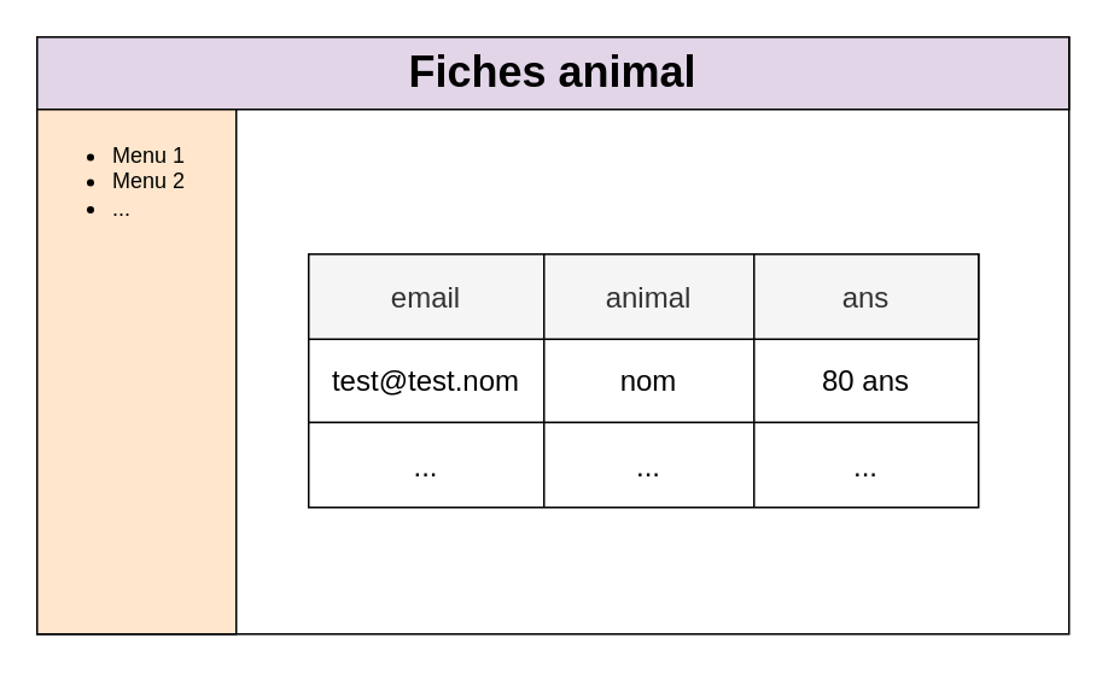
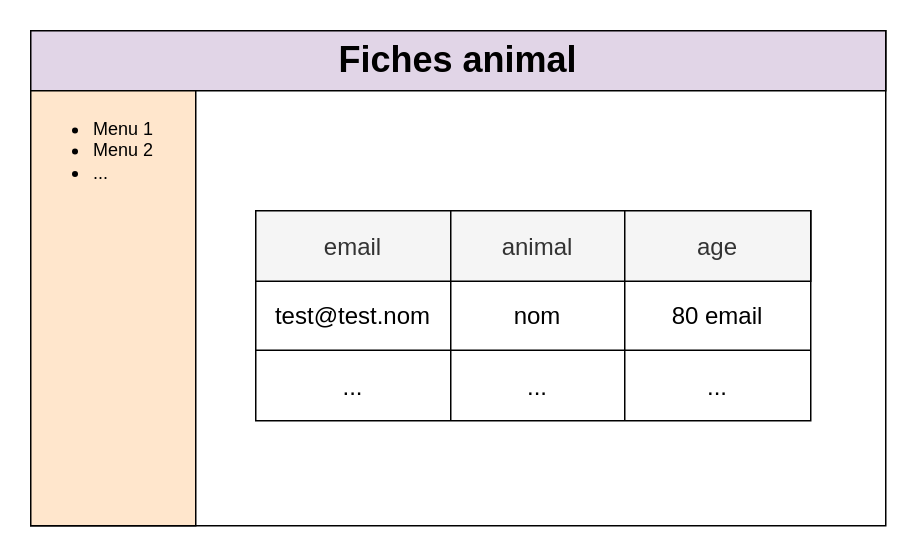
  <mxCell id="0" />
  <mxCell id="1" parent="0" />
  <mxCell id="2" value="" style="rounded=0;whiteSpace=wrap;html=1;" vertex="1" parent="1"><mxGeometry x="20" y="20" width="570" height="330" as="geometry" /></mxCell>
  <mxCell id="3" value="&lt;h1&gt;Fiches animal&lt;/h1&gt;" style="rounded=0;whiteSpace=wrap;html=1;fillColor=#e1d5e7;" vertex="1" parent="1"><mxGeometry x="20" y="20" width="570" height="40" as="geometry" /></mxCell>
  <mxCell id="4" value="&lt;ul&gt;&lt;li&gt;Menu 1&lt;/li&gt;&lt;li&gt;Menu 2&lt;/li&gt;&lt;li&gt;...&lt;/li&gt;&lt;/ul&gt;" style="rounded=0;whiteSpace=wrap;html=1;align=left;verticalAlign=top;fillColor=#ffe6cc;" vertex="1" parent="1"><mxGeometry x="20" y="60" width="110" height="290" as="geometry" /></mxCell>
  <mxCell id="5" value="" style="shape=table;startSize=0;container=1;collapsible=0;childLayout=tableLayout;fontSize=16;" vertex="1" parent="1"><mxGeometry x="170" y="140" width="370" height="140" as="geometry" /></mxCell>
  <mxCell id="6" value="" style="shape=tableRow;horizontal=0;startSize=0;swimlaneHead=0;swimlaneBody=0;strokeColor=inherit;top=0;left=0;bottom=0;right=0;collapsible=0;dropTarget=0;fillColor=none;points=[[0,0.5],[1,0.5]];portConstraint=eastwest;fontSize=16;" vertex="1" parent="5"><mxGeometry width="370" height="47" as="geometry" /></mxCell>
  <mxCell id="7" value="email" style="shape=partialRectangle;html=1;whiteSpace=wrap;connectable=0;strokeColor=#000000;overflow=hidden;fillColor=#f5f5f5;top=1;left=1;bottom=1;right=1;pointerEvents=1;fontSize=16;fontColor=#333333;" vertex="1" parent="6"><mxGeometry width="130" height="47" as="geometry"><mxRectangle width="130" height="47" as="alternateBounds" /></mxGeometry></mxCell>
  <mxCell id="8" value="animal" style="shape=partialRectangle;html=1;whiteSpace=wrap;connectable=0;strokeColor=#000000;overflow=hidden;fillColor=#f5f5f5;top=1;left=1;bottom=1;right=1;pointerEvents=1;fontSize=16;fontColor=#333333;" vertex="1" parent="6"><mxGeometry x="130" width="116" height="47" as="geometry"><mxRectangle width="116" height="47" as="alternateBounds" /></mxGeometry></mxCell>
- <mxCell id="9" value="ans" style="shape=partialRectangle;html=1;whiteSpace=wrap;connectable=0;strokeColor=#000000;overflow=hidden;fillColor=#f5f5f5;top=1;left=1;bottom=1;right=1;pointerEvents=1;fontSize=16;fontColor=#333333;" vertex="1" parent="6"><mxGeometry x="246" width="124" height="47" as="geometry"><mxRectangle width="124" height="47" as="alternateBounds" /></mxGeometry></mxCell>
+ <mxCell id="9" value="age" style="shape=partialRectangle;html=1;whiteSpace=wrap;connectable=0;strokeColor=#000000;overflow=hidden;fillColor=#f5f5f5;top=1;left=1;bottom=1;right=1;pointerEvents=1;fontSize=16;fontColor=#333333;" vertex="1" parent="6"><mxGeometry x="246" width="124" height="47" as="geometry"><mxRectangle width="124" height="47" as="alternateBounds" /></mxGeometry></mxCell>
  <mxCell id="10" value="" style="shape=tableRow;horizontal=0;startSize=0;swimlaneHead=0;swimlaneBody=0;strokeColor=inherit;top=0;left=0;bottom=0;right=0;collapsible=0;dropTarget=0;fillColor=none;points=[[0,0.5],[1,0.5]];portConstraint=eastwest;fontSize=16;" vertex="1" parent="5"><mxGeometry y="47" width="370" height="46" as="geometry" /></mxCell>
  <mxCell id="11" value="test@test.nom" style="shape=partialRectangle;html=1;whiteSpace=wrap;connectable=0;strokeColor=inherit;overflow=hidden;fillColor=none;top=0;left=0;bottom=0;right=0;pointerEvents=1;fontSize=16;" vertex="1" parent="10"><mxGeometry width="130" height="46" as="geometry"><mxRectangle width="130" height="46" as="alternateBounds" /></mxGeometry></mxCell>
  <mxCell id="12" value="nom" style="shape=partialRectangle;html=1;whiteSpace=wrap;connectable=0;strokeColor=inherit;overflow=hidden;fillColor=none;top=0;left=0;bottom=0;right=0;pointerEvents=1;fontSize=16;" vertex="1" parent="10"><mxGeometry x="130" width="116" height="46" as="geometry"><mxRectangle width="116" height="46" as="alternateBounds" /></mxGeometry></mxCell>
- <mxCell id="13" value="80 ans" style="shape=partialRectangle;html=1;whiteSpace=wrap;connectable=0;strokeColor=inherit;overflow=hidden;fillColor=none;top=0;left=0;bottom=0;right=0;pointerEvents=1;fontSize=16;" vertex="1" parent="10"><mxGeometry x="246" width="124" height="46" as="geometry"><mxRectangle width="124" height="46" as="alternateBounds" /></mxGeometry></mxCell>
+ <mxCell id="13" value="80 email" style="shape=partialRectangle;html=1;whiteSpace=wrap;connectable=0;strokeColor=inherit;overflow=hidden;fillColor=none;top=0;left=0;bottom=0;right=0;pointerEvents=1;fontSize=16;" vertex="1" parent="10"><mxGeometry x="246" width="124" height="46" as="geometry"><mxRectangle width="124" height="46" as="alternateBounds" /></mxGeometry></mxCell>
  <mxCell id="14" value="" style="shape=tableRow;horizontal=0;startSize=0;swimlaneHead=0;swimlaneBody=0;strokeColor=inherit;top=0;left=0;bottom=0;right=0;collapsible=0;dropTarget=0;fillColor=none;points=[[0,0.5],[1,0.5]];portConstraint=eastwest;fontSize=16;" vertex="1" parent="5"><mxGeometry y="93" width="370" height="47" as="geometry" /></mxCell>
  <mxCell id="15" value="..." style="shape=partialRectangle;html=1;whiteSpace=wrap;connectable=0;strokeColor=inherit;overflow=hidden;fillColor=none;top=0;left=0;bottom=0;right=0;pointerEvents=1;fontSize=16;" vertex="1" parent="14"><mxGeometry width="130" height="47" as="geometry"><mxRectangle width="130" height="47" as="alternateBounds" /></mxGeometry></mxCell>
  <mxCell id="16" value="..." style="shape=partialRectangle;html=1;whiteSpace=wrap;connectable=0;strokeColor=inherit;overflow=hidden;fillColor=none;top=0;left=0;bottom=0;right=0;pointerEvents=1;fontSize=16;" vertex="1" parent="14"><mxGeometry x="130" width="116" height="47" as="geometry"><mxRectangle width="116" height="47" as="alternateBounds" /></mxGeometry></mxCell>
  <mxCell id="17" value="..." style="shape=partialRectangle;html=1;whiteSpace=wrap;connectable=0;strokeColor=inherit;overflow=hidden;fillColor=none;top=0;left=0;bottom=0;right=0;pointerEvents=1;fontSize=16;" vertex="1" parent="14"><mxGeometry x="246" width="124" height="47" as="geometry"><mxRectangle width="124" height="47" as="alternateBounds" /></mxGeometry></mxCell>
